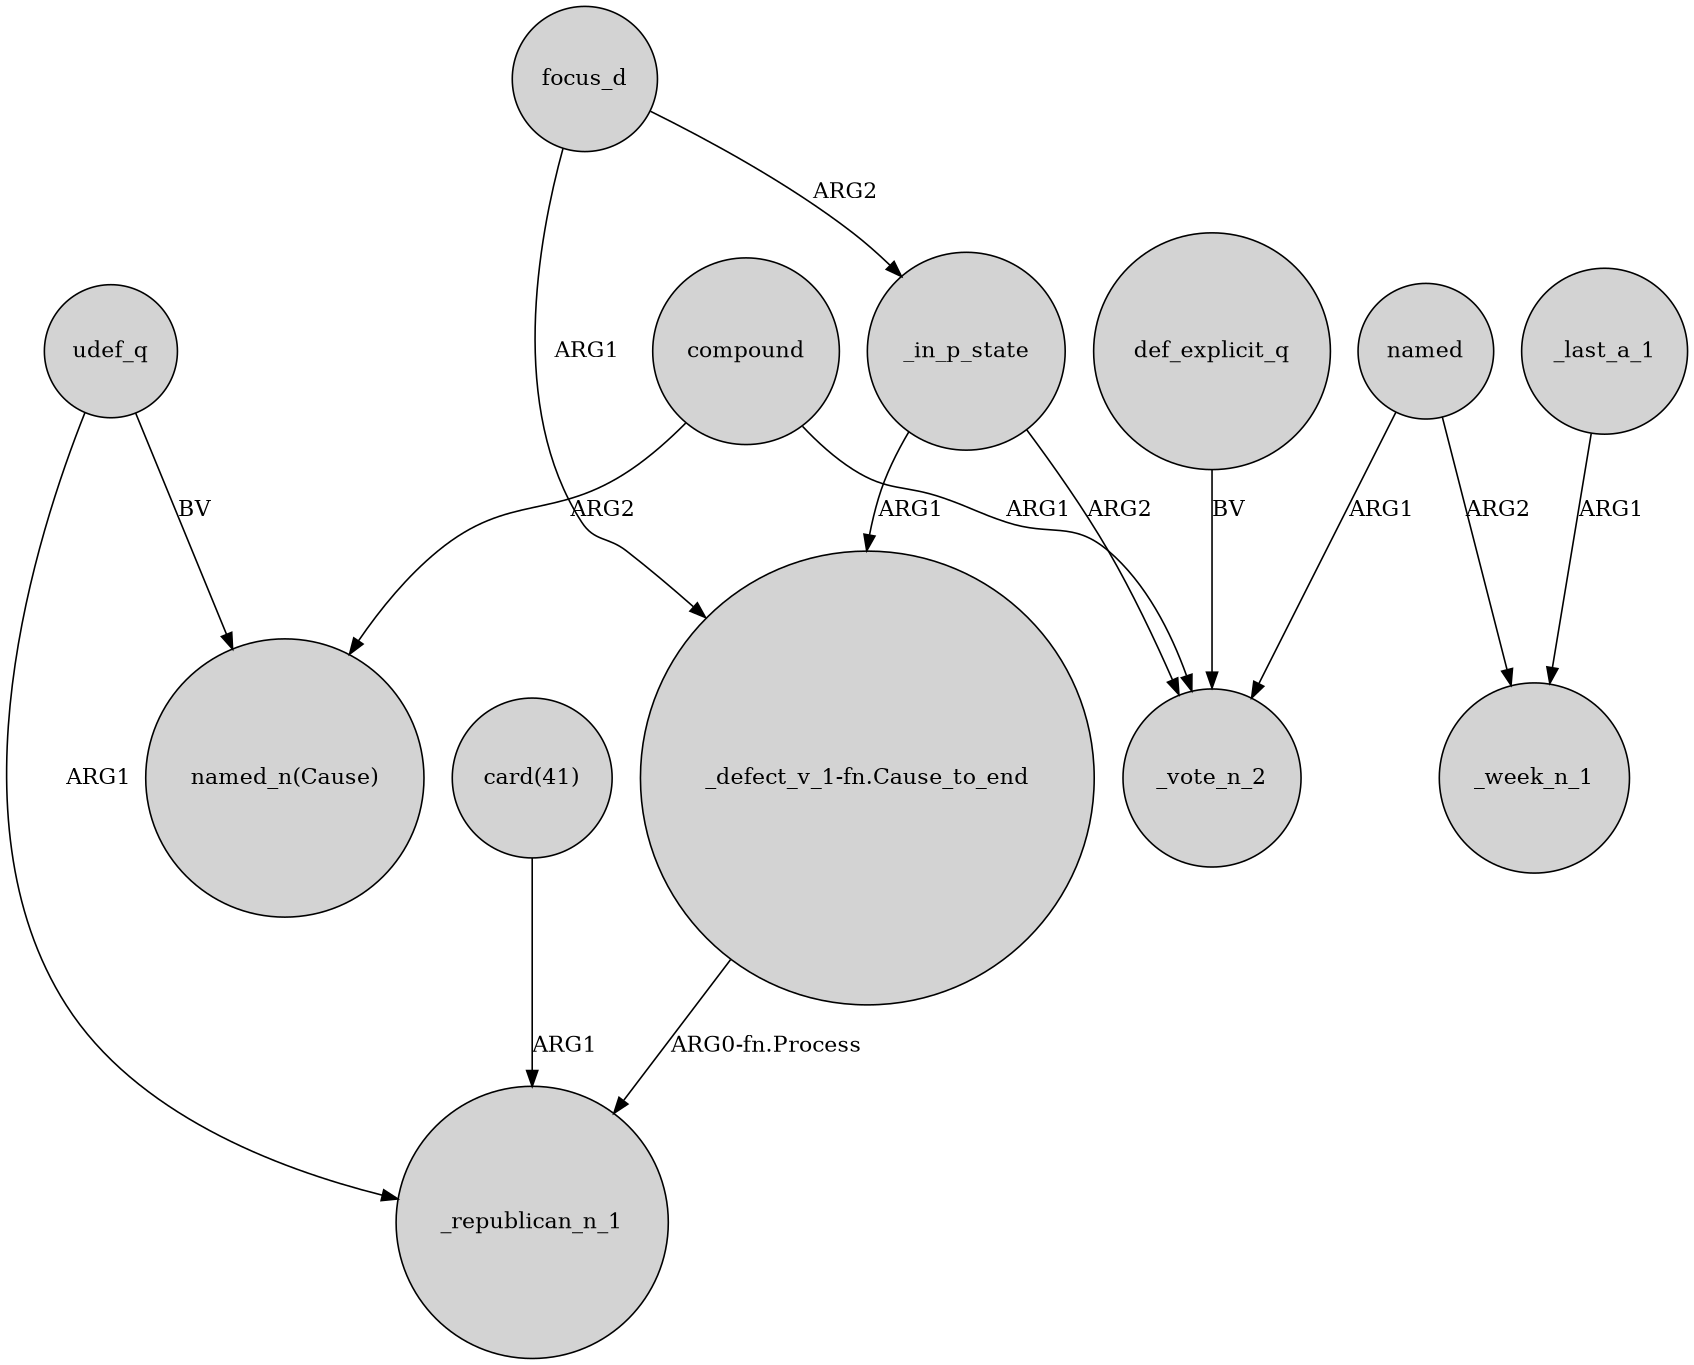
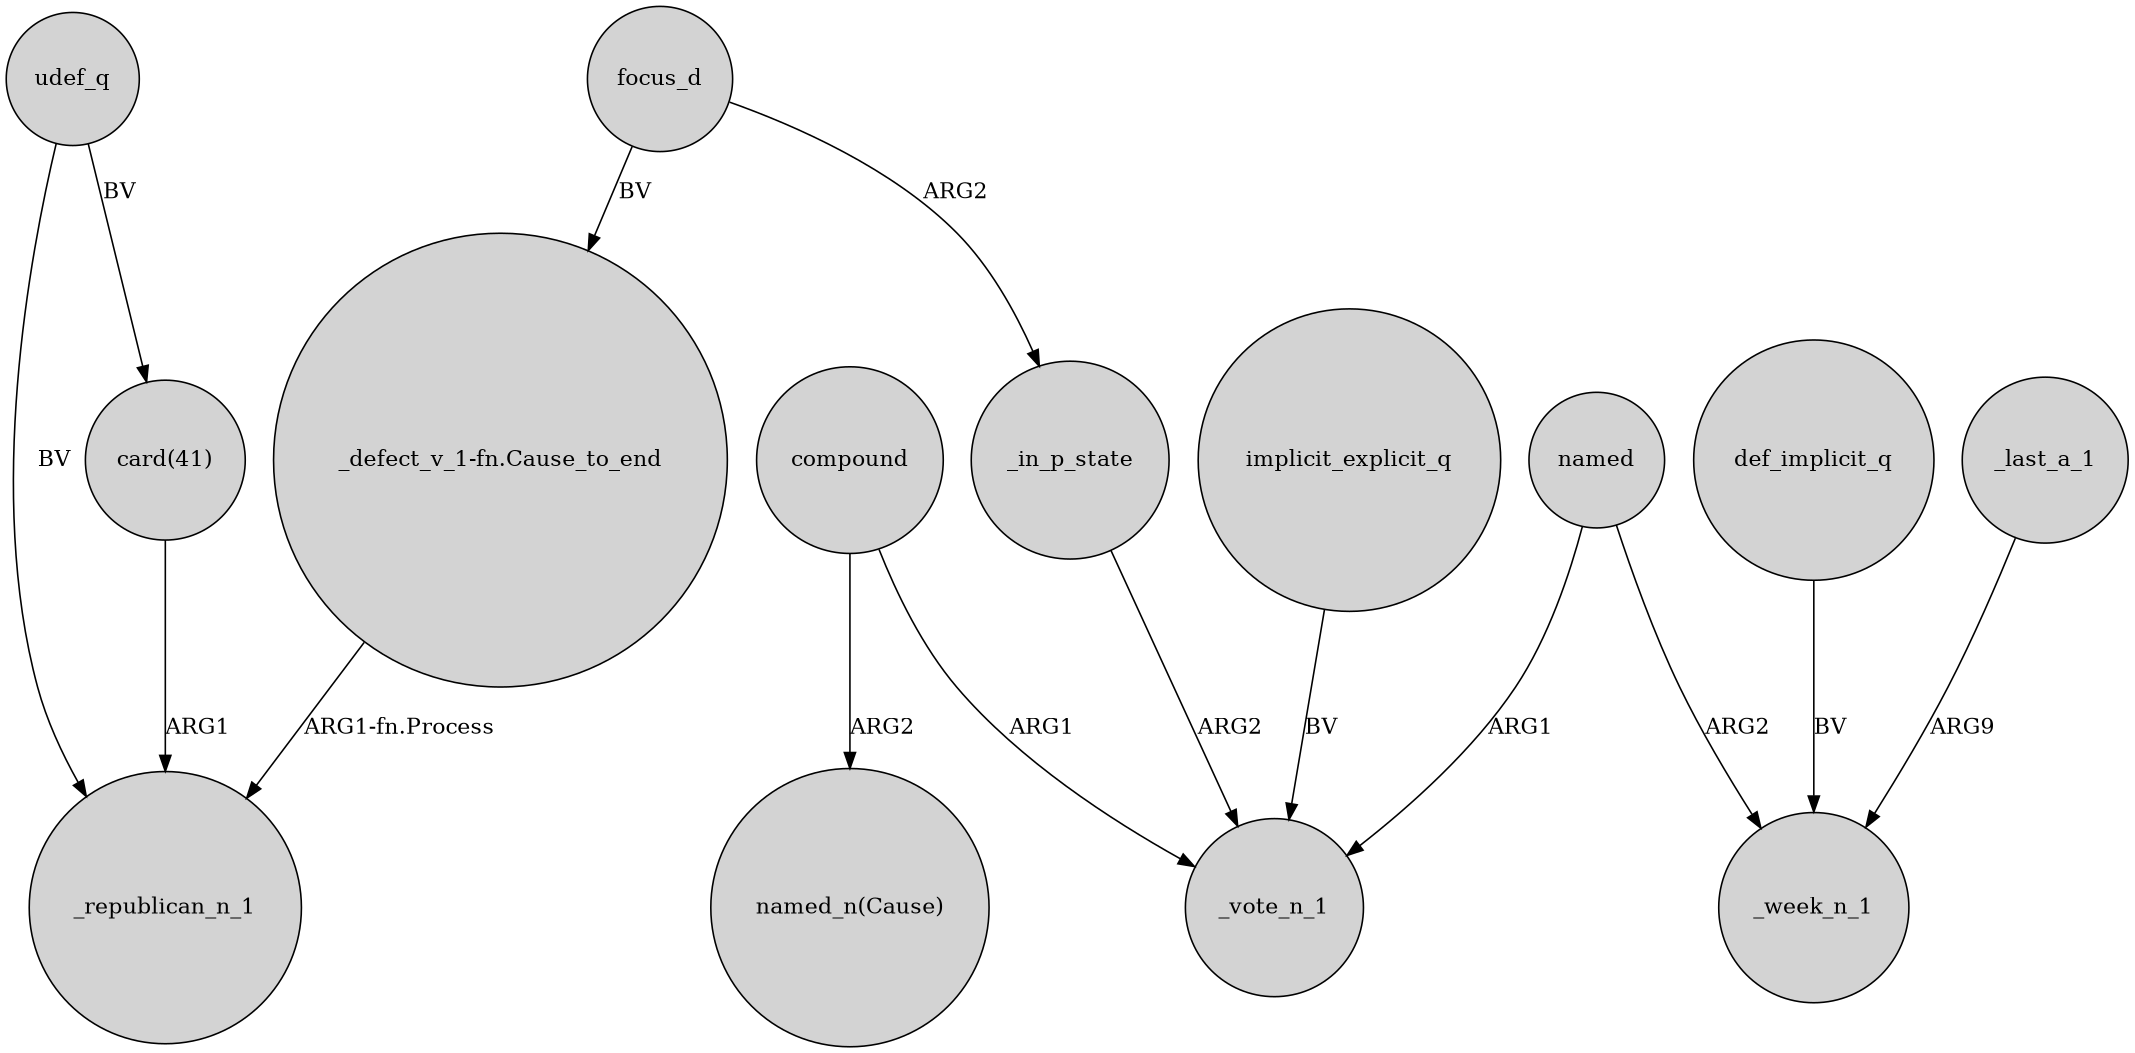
  digraph {
    node [shape=circle style=filled]
    compound
-   _vote_n_1 [label=_vote_n_2]
+   _vote_n_1
    n3 [label="named_n(Cause)"]
    "_defect_v_1-fn.Cause_to_end"
    _republican_n_1
    "card(41)"
    focus_d
    _in_p_state
    _last_a_1
    _week_n_1
    n11 [label=named]
-   def_explicit_q
+   def_explicit_q [label=implicit_explicit_q]
+   def_implicit_q
    udef_q
    compound -> _vote_n_1 [label=ARG1]
    compound -> n3 [label=ARG2]
-   "_defect_v_1-fn.Cause_to_end" -> _republican_n_1 [label="ARG0-fn.Process"]
+   "_defect_v_1-fn.Cause_to_end" -> _republican_n_1 [label="ARG1-fn.Process"]
    "card(41)" -> _republican_n_1 [label=ARG1]
-   focus_d -> "_defect_v_1-fn.Cause_to_end" [label=ARG1]
+   focus_d -> "_defect_v_1-fn.Cause_to_end" [label=BV]
    focus_d -> _in_p_state [label=ARG2]
    _in_p_state -> _vote_n_1 [label=ARG2]
-   _in_p_state -> "_defect_v_1-fn.Cause_to_end" [label=ARG1]
-   _last_a_1 -> _week_n_1 [label=ARG1]
+   _last_a_1 -> _week_n_1 [label=ARG9]
    n11 -> _vote_n_1 [label=ARG1]
    n11 -> _week_n_1 [label=ARG2]
    def_explicit_q -> _vote_n_1 [label=BV]
-   udef_q -> n3 [label=BV]
-   udef_q -> _republican_n_1 [label=ARG1]
+   def_implicit_q -> _week_n_1 [label=BV]
+   udef_q -> "card(41)" [label=BV]
+   udef_q -> _republican_n_1 [label=BV]
  }
